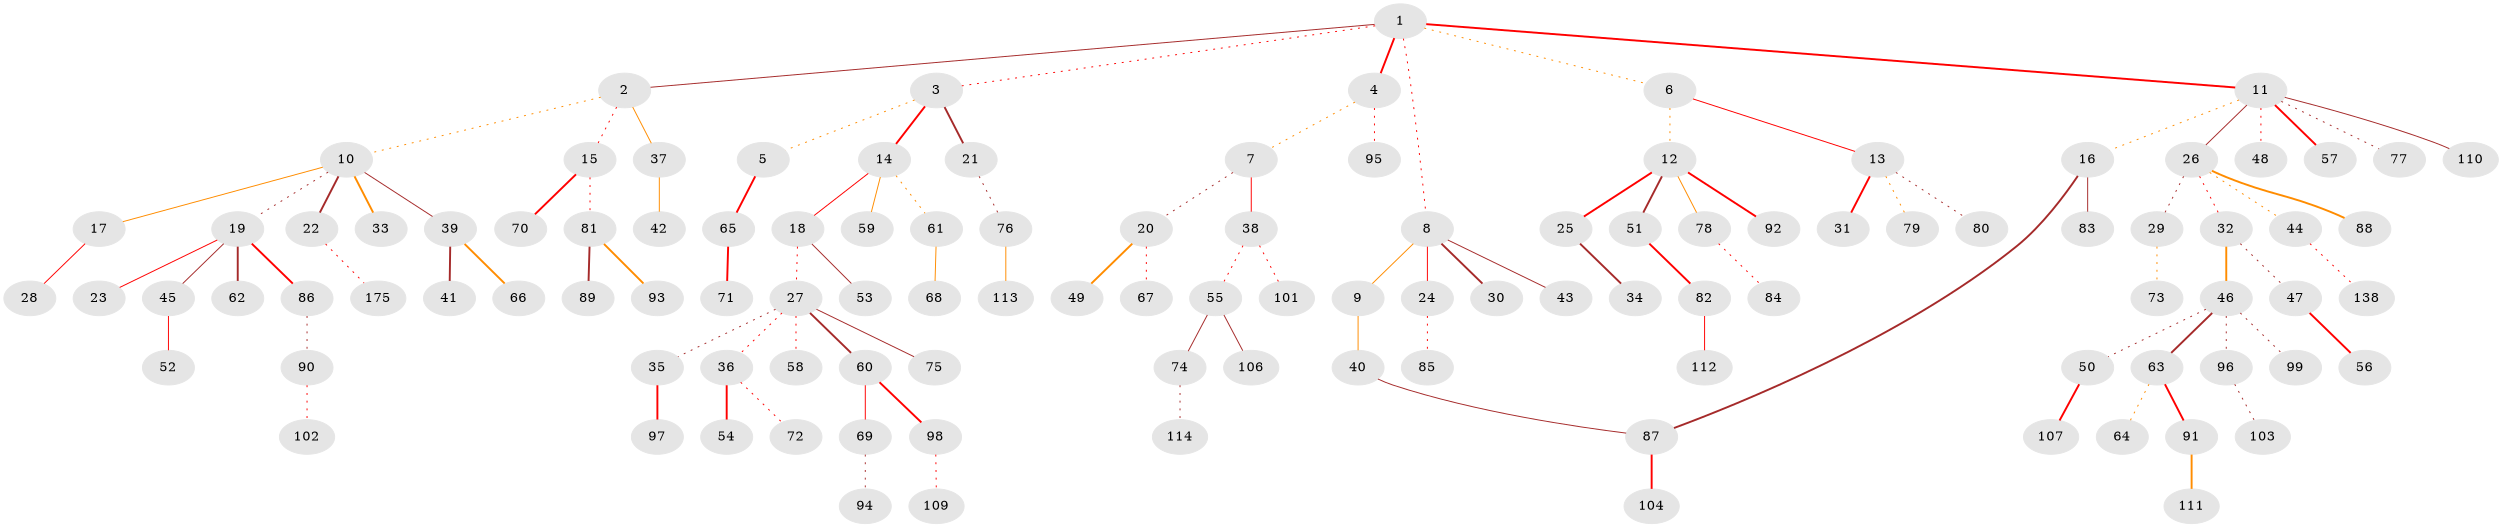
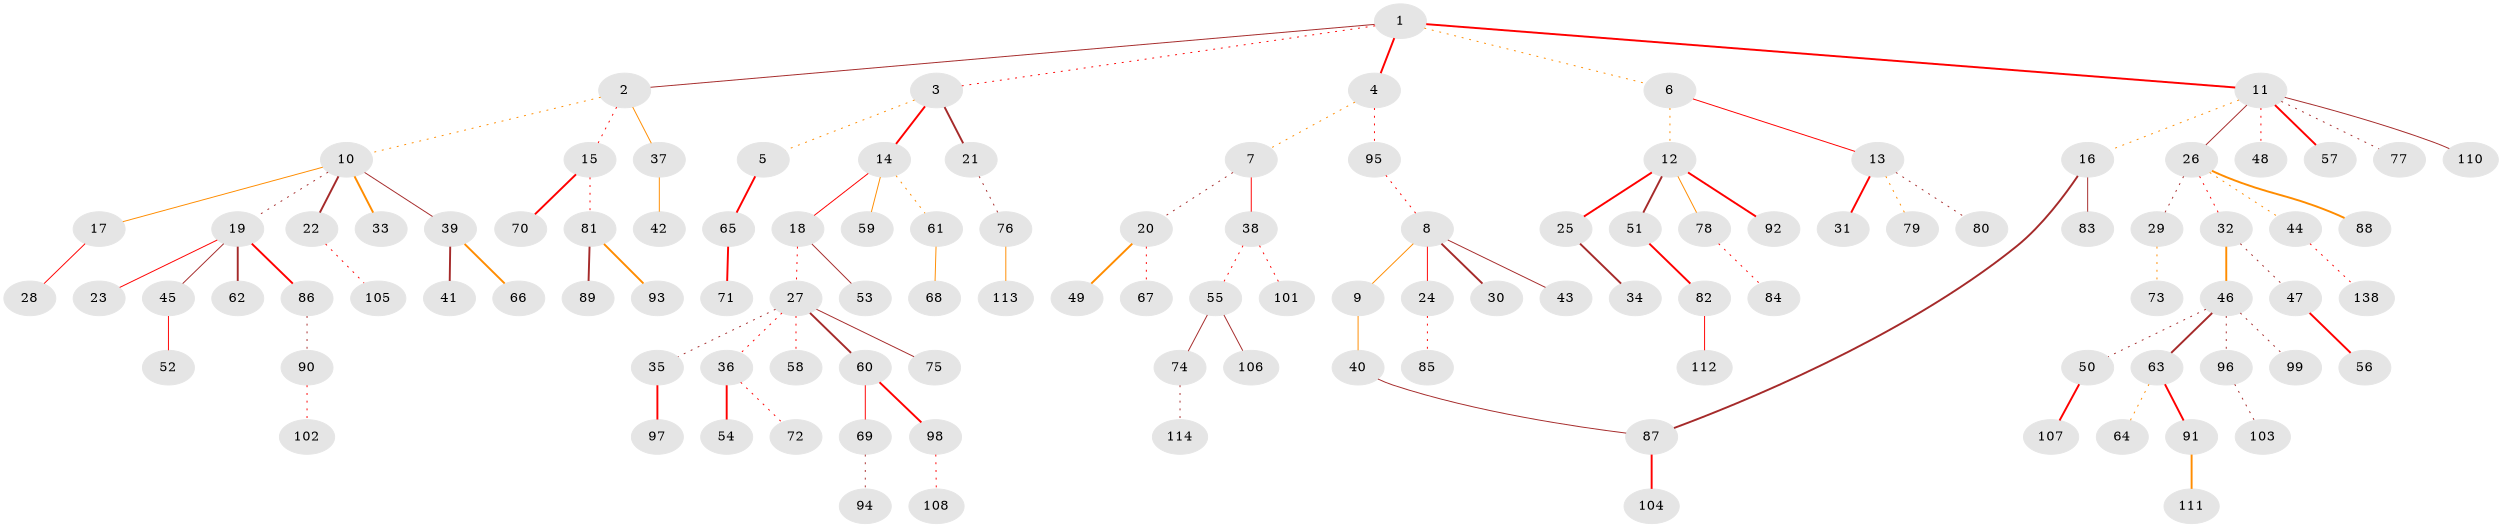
  graph {
    node [color=gray90 style=filled]
    edge [color=red style=dotted]
    1
    2
    3
    4
    6
    8
    11
    10
    15
    37
    5
    14
    21
    7
    95
    12
    13
    9
    24
    30
    43
    16
    26
    48
    57
    77
    110
    17
    19
    22
    33
    39
    70
    81
    42
    65
    18
    59
    61
    76
    20
    38
    71
    25
    51
    78
    92
    31
    79
    80
    49
    67
    55
    101
    40
    85
    87
    28
    23
    45
    62
    86
-   105 [label=175]
+   105
    41
    66
    83
    29
    32
    44
    88
    34
    82
    84
    27
    53
    68
    89
    93
    104
    35
    36
    58
    60
    75
    52
    90
    113
    73
    46
    47
    n91 [label=138]
    97
    54
    72
    69
    98
    50
    63
    96
    99
    56
    74
    106
    107
    64
    91
    103
    112
    114
    94
-   109
+   109 [label=108]
    111
    102
    1 -- 2 [color=brown style=solid]
    1 -- 3
    1 -- 4 [style=bold]
    1 -- 6 [color=darkorange]
-   1 -- 8
+   95 -- 8
    1 -- 11 [style=bold]
    2 -- 10 [color=darkorange]
    2 -- 15
    2 -- 37 [color=darkorange style=solid]
    3 -- 5 [color=darkorange]
    3 -- 14 [style=bold]
    3 -- 21 [color=brown style=bold]
    4 -- 7 [color=darkorange]
    4 -- 95
    6 -- 12 [color=darkorange]
    6 -- 13 [style=solid]
    8 -- 9 [color=darkorange style=solid]
    8 -- 24 [style=solid]
    8 -- 30 [color=brown style=bold]
    8 -- 43 [color=brown style=solid]
    11 -- 16 [color=darkorange]
    11 -- 26 [color=brown style=solid]
    11 -- 48
    11 -- 57 [style=bold]
    11 -- 77 [color=brown]
    11 -- 110 [color=brown style=solid]
    10 -- 17 [color=darkorange style=solid]
    10 -- 19 [color=brown]
    10 -- 22 [color=brown style=bold]
    10 -- 33 [color=darkorange style=bold]
    10 -- 39 [color=brown style=solid]
    15 -- 70 [style=bold]
    15 -- 81
    37 -- 42 [color=darkorange style=solid]
    5 -- 65 [style=bold]
    14 -- 18 [style=solid]
    14 -- 59 [color=darkorange style=solid]
    14 -- 61 [color=darkorange]
    21 -- 76 [color=brown]
    7 -- 20 [color=brown]
    7 -- 38 [style=solid]
    12 -- 25 [style=bold]
    12 -- 51 [color=brown style=bold]
    12 -- 78 [color=darkorange style=solid]
    12 -- 92 [style=bold]
    13 -- 31 [style=bold]
    13 -- 79 [color=darkorange]
    13 -- 80 [color=brown]
    9 -- 40 [color=darkorange style=solid]
    24 -- 85
    16 -- 87 [color=brown style=bold]
    16 -- 83 [color=brown style=solid]
    26 -- 29 [color=brown]
    26 -- 32
    26 -- 44 [color=darkorange]
    26 -- 88 [color=darkorange style=bold]
    17 -- 28 [style=solid]
    19 -- 23 [style=solid]
    19 -- 45 [color=brown style=solid]
    19 -- 62 [color=brown style=bold]
    19 -- 86 [style=bold]
    22 -- 105
    39 -- 41 [color=brown style=bold]
    39 -- 66 [color=darkorange style=bold]
    81 -- 89 [color=brown style=bold]
    81 -- 93 [color=darkorange style=bold]
    65 -- 71 [style=bold]
    18 -- 27
    18 -- 53 [color=brown style=solid]
    61 -- 68 [color=darkorange style=solid]
    76 -- 113 [color=darkorange style=solid]
    20 -- 49 [color=darkorange style=bold]
    20 -- 67
    38 -- 55
    38 -- 101
    25 -- 34 [color=brown style=bold]
    51 -- 82 [style=bold]
    78 -- 84
    55 -- 74 [color=brown style=solid]
    55 -- 106 [color=brown style=solid]
    40 -- 87 [color=brown style=solid]
    87 -- 104 [style=bold]
    45 -- 52 [style=solid]
    86 -- 90 [color=brown]
    29 -- 73 [color=darkorange]
    32 -- 46 [color=darkorange style=bold]
    32 -- 47 [color=brown]
    44 -- n91
    82 -- 112 [style=solid]
    27 -- 35 [color=brown]
    27 -- 36
    27 -- 58
    27 -- 60 [color=brown style=bold]
    27 -- 75 [color=brown style=solid]
    35 -- 97 [style=bold]
    36 -- 54 [style=bold]
    36 -- 72
    60 -- 69 [style=solid]
    60 -- 98 [style=bold]
    90 -- 102
    46 -- 50 [color=brown]
    46 -- 63 [color=brown style=bold]
    46 -- 96 [color=brown]
    46 -- 99 [color=brown]
    47 -- 56 [style=bold]
    69 -- 94 [color=brown]
    98 -- 109
    50 -- 107 [style=bold]
    63 -- 64 [color=darkorange]
    63 -- 91 [style=bold]
    96 -- 103 [color=brown]
    74 -- 114 [color=brown]
    91 -- 111 [color=darkorange style=bold]
  }
